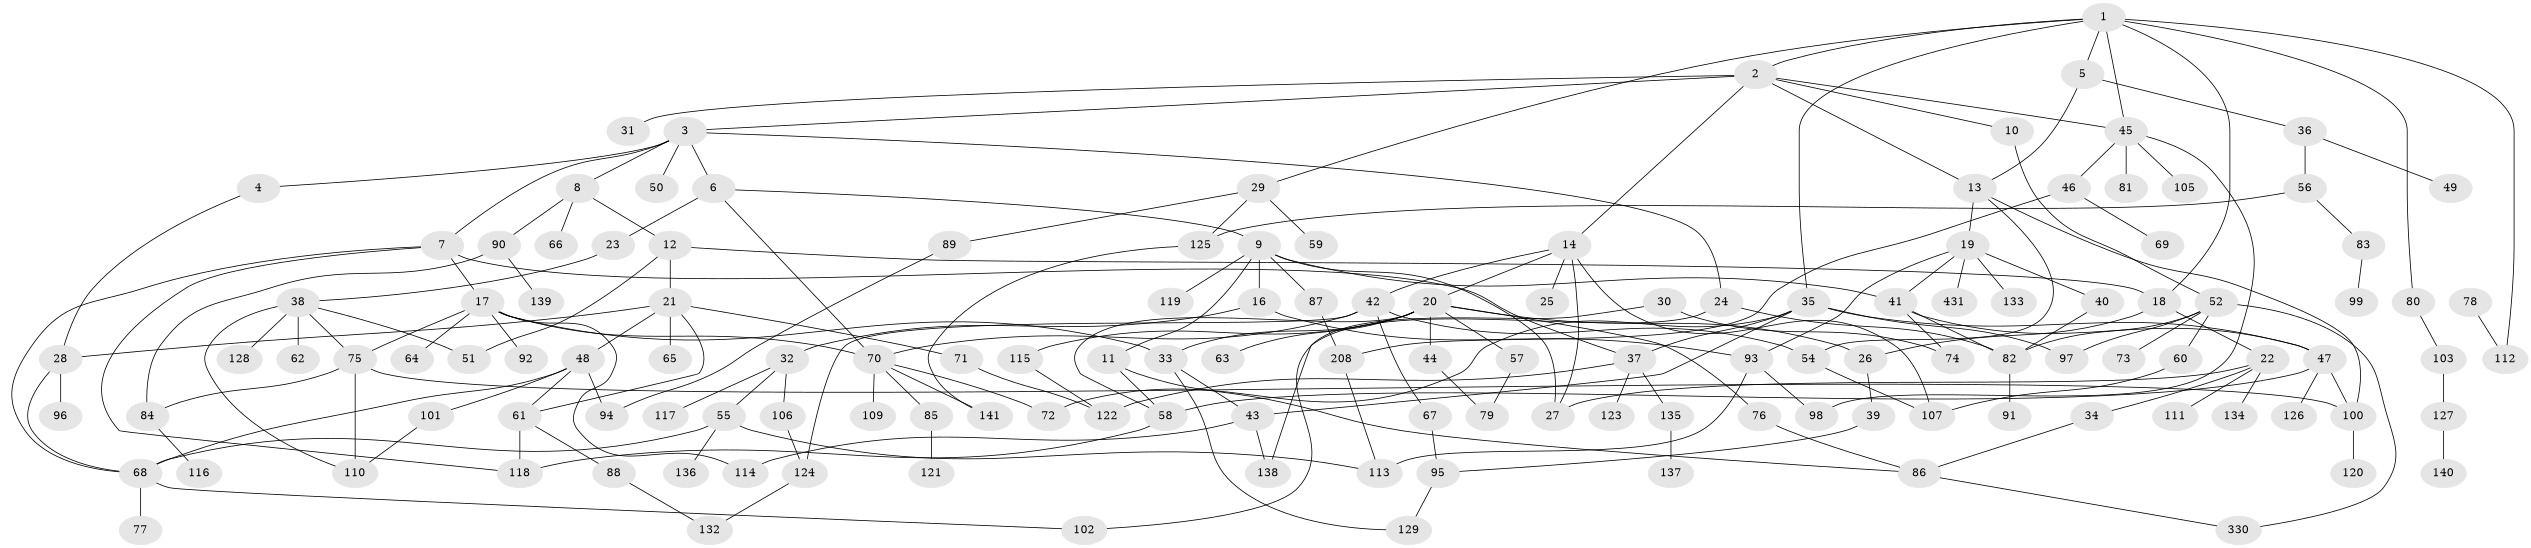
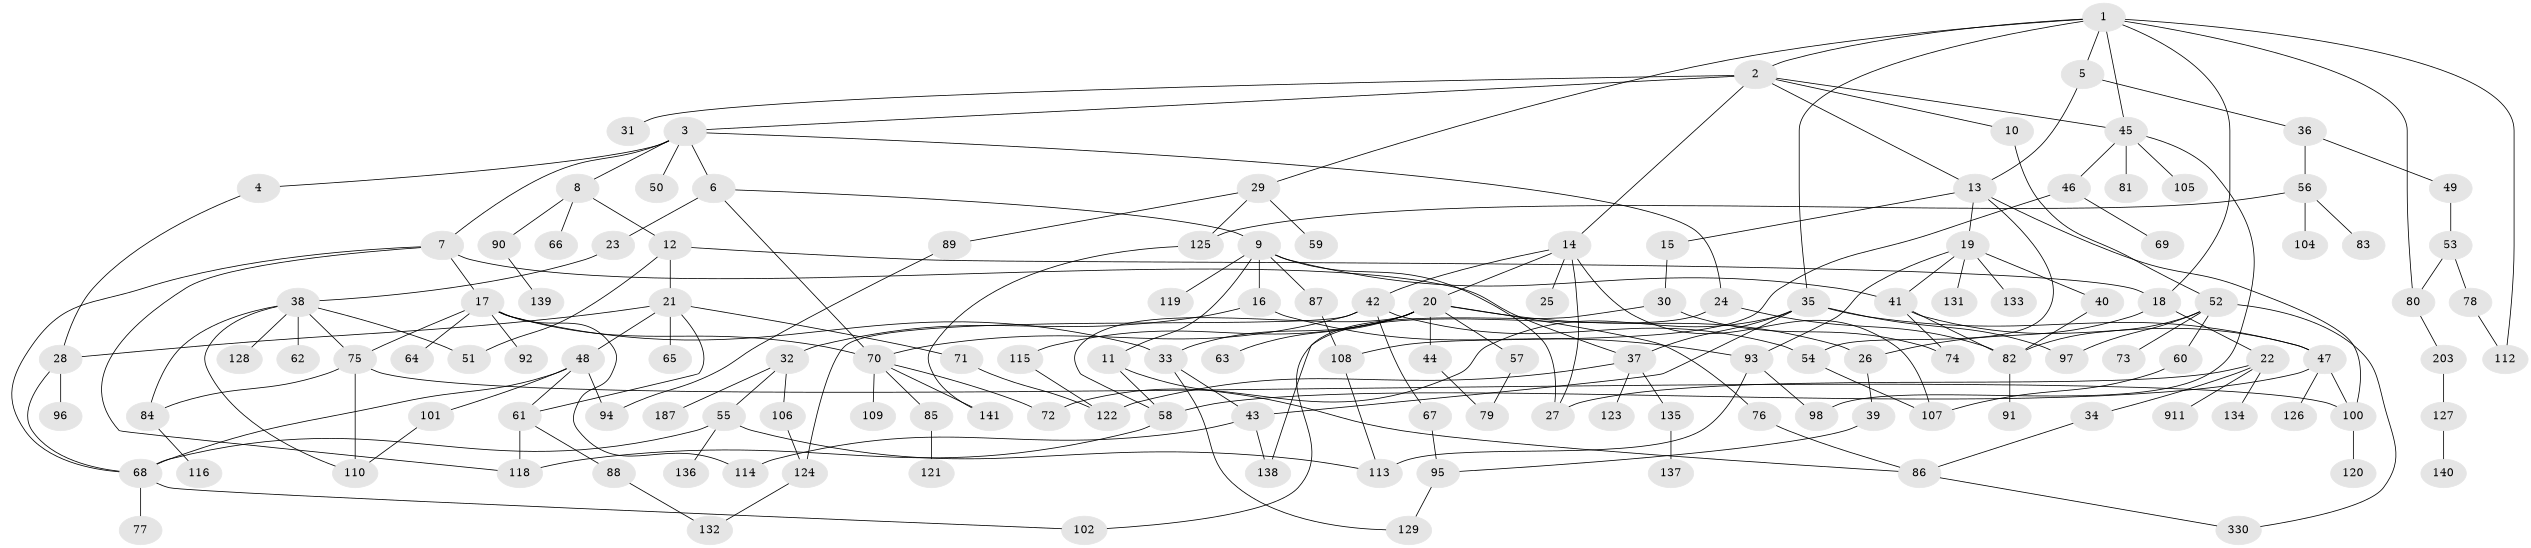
  graph {
    node [color=gray90 style=filled]
    1
    2
    5
    18
    29
    35
    45
    80
    112
    3
    10
    13
    14
    31
    36
    22
    26
    59
    89
    125
    37
    43
    47
    72
    97
    46
    81
    98
    105
-   103
+   103 [label=203]
    4
    6
    7
    8
    24
    50
    52
+   15
    19
    54
    100
    27
    20
    25
    42
    107
    28
    9
    23
    70
    17
    68
    118
    12
    66
    90
    82
    138
    96
    49
    56
    11
    16
    41
    87
    119
    38
    85
    109
    141
    33
    64
    75
    92
    114
    122
    123
    135
    102
    77
    21
    51
    139
    58
    86
    32
    93
    74
-   108 [label=208]
+   108
    60
    73
    n92 [label=330]
    48
    61
    65
    71
    30
    40
-   131 [label=431]
+   131
    133
    120
    44
    57
    63
    76
    115
    67
    124
    55
    106
-   117
+   117 [label=187]
    113
    129
    84
    110
    34
-   111
+   111 [label=911]
    134
    39
    79
    94
    101
    88
    62
    128
    91
    95
    136
    126
+   53
    83
+   104
    137
    116
    132
    69
    78
-   99
    121
    127
    140
    1 -- 2
    1 -- 5
    1 -- 18
    1 -- 29
    1 -- 35
    1 -- 45
    1 -- 80
    1 -- 112
    2 -- 45
    2 -- 3
    2 -- 10
    2 -- 13
    2 -- 14
    2 -- 31
    5 -- 13
    5 -- 36
    18 -- 22
    18 -- 26
    29 -- 59
    29 -- 89
    29 -- 125
    35 -- 37
    35 -- 43
    35 -- 47
    35 -- 72
    35 -- 97
    45 -- 46
    45 -- 81
    45 -- 98
    45 -- 105
    80 -- 103
    3 -- 4
    3 -- 6
    3 -- 7
    3 -- 8
    3 -- 24
    3 -- 50
    10 -- 52
+   13 -- 15
    13 -- 19
    13 -- 54
    13 -- 100
    14 -- 27
    14 -- 20
    14 -- 25
    14 -- 42
    14 -- 107
    36 -- 49
    36 -- 56
    22 -- 27
    22 -- 34
    22 -- 111
    22 -- 134
    26 -- 39
    89 -- 94
    125 -- 141
    37 -- 122
    37 -- 123
    37 -- 135
    43 -- 138
    43 -- 114
    47 -- 100
    47 -- 58
    47 -- 126
    46 -- 108
    46 -- 69
    103 -- 127
    4 -- 28
    6 -- 9
    6 -- 23
    6 -- 70
    7 -- 37
    7 -- 17
    7 -- 68
    7 -- 118
    8 -- 12
    8 -- 66
    8 -- 90
    24 -- 82
    24 -- 138
    52 -- 97
    52 -- 82
    52 -- 60
    52 -- 73
    52 -- n92
+   15 -- 30
    19 -- 41
    19 -- 93
    19 -- 40
    19 -- 131
    19 -- 133
    54 -- 107
    100 -- 120
    20 -- 26
    20 -- 33
    20 -- 58
    20 -- 44
    20 -- 57
    20 -- 63
    20 -- 76
    20 -- 115
    42 -- 54
    42 -- 70
    42 -- 67
    42 -- 124
    28 -- 68
    28 -- 96
    9 -- 27
    9 -- 11
    9 -- 16
    9 -- 41
    9 -- 87
    9 -- 119
    23 -- 38
    70 -- 72
    70 -- 85
    70 -- 109
    70 -- 141
    17 -- 70
    17 -- 33
    17 -- 64
    17 -- 75
    17 -- 92
    17 -- 114
    68 -- 102
    68 -- 77
    12 -- 18
    12 -- 21
    12 -- 51
    90 -- 139
    82 -- 91
+   49 -- 53
    56 -- 125
    56 -- 83
+   56 -- 104
    11 -- 58
    11 -- 86
    16 -- 32
    16 -- 93
    41 -- 47
    41 -- 82
    41 -- 74
    87 -- 108
    38 -- 75
    38 -- 51
-   90 -- 84
+   38 -- 84
    38 -- 110
    38 -- 62
    38 -- 128
    85 -- 121
    33 -- 43
    33 -- 129
    75 -- 100
    75 -- 84
    75 -- 110
    135 -- 137
    21 -- 28
    21 -- 48
    21 -- 61
    21 -- 65
    21 -- 71
    58 -- 118
    86 -- n92
    32 -- 55
    32 -- 106
    32 -- 117
    93 -- 98
    93 -- 113
    108 -- 113
    60 -- 107
    48 -- 68
    48 -- 61
    48 -- 94
    48 -- 101
    61 -- 118
    61 -- 88
    71 -- 122
    30 -- 102
    30 -- 74
    40 -- 82
    44 -- 79
    57 -- 79
    76 -- 86
    115 -- 122
    67 -- 95
    124 -- 132
    55 -- 68
    55 -- 113
    55 -- 136
    106 -- 124
    84 -- 116
    34 -- 86
    39 -- 95
    101 -- 110
    88 -- 132
    95 -- 129
-   83 -- 99
+   53 -- 80
+   53 -- 78
    78 -- 112
    127 -- 140
  }
